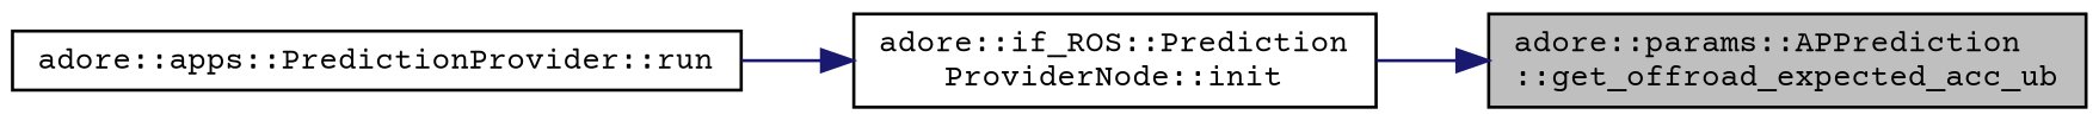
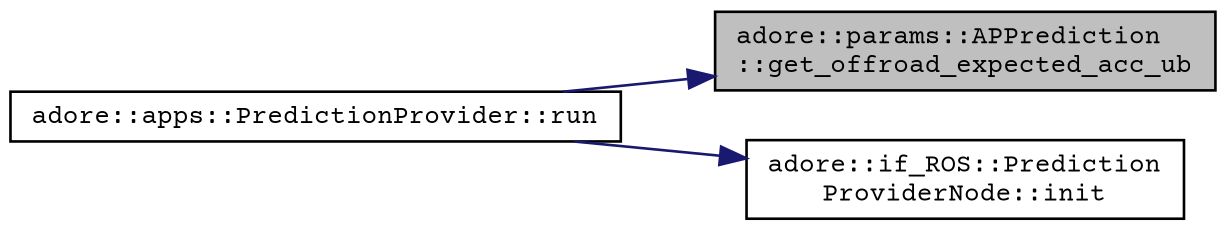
  digraph {
    fontname="Courier Prime"
    rankdir=RL
    node [color=black fillcolor=white fontname="Courier Prime" fontsize=10 shape=record style=filled]
    edge [color=midnightblue dir=back fontname="Courier Prime" fontsize=10 labelfontname=Helvetica labelfontsize=10 style=solid]
    n1 [fillcolor=grey75 fontcolor=black height=0.2 label="adore::params::APPrediction\l::get_offroad_expected_acc_ub" width=0.4]
    n2 [height=0.2 label="adore::apps::PredictionProvider::run" width=0.4]
    n3 [height=0.2 label="adore::if_ROS::Prediction\lProviderNode::init" width=0.4]
-   n1 -> n3
+   n1 -> n2
    n3 -> n2
  }
